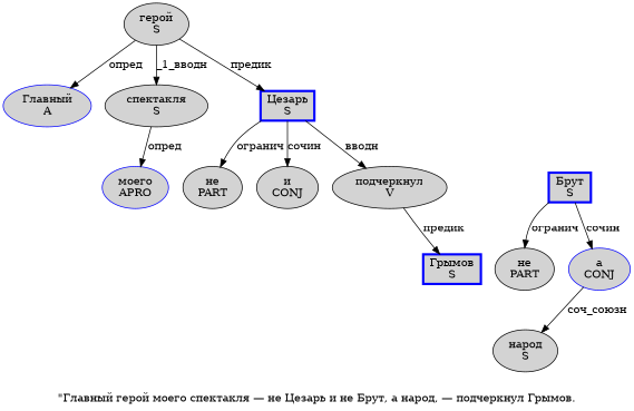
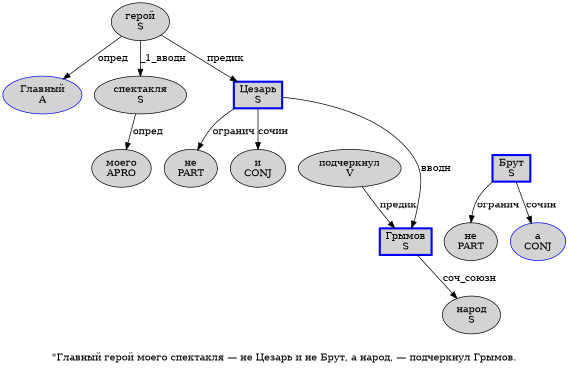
  digraph {
    label="\"Главный герой моего спектакля — не Цезарь и не Брут, а народ, — подчеркнул Грымов."
    node [fillcolor=lightgray penwidth=1 shape=ellipse style=filled]
    n1 [color=blue label="Главный\nA"]
    n2 [label="герой\nS"]
    n3 [label="спектакля\nS"]
    n4 [color=blue label="Цезарь\nS" penwidth=3 shape=box]
-   n5 [label="моего\nAPRO" color=blue]
+   n5 [label="моего\nAPRO"]
    n6 [label="не\nPART"]
    n7 [label="и\nCONJ"]
    n8 [label="подчеркнул\nV"]
    n9 [color=blue label="Грымов\nS" penwidth=3 shape=box]
    n10 [color=blue label="Брут\nS" penwidth=3 shape=box]
    n11 [label="не\nPART"]
    n12 [color=blue label="а\nCONJ"]
    n13 [label="народ\nS"]
    n2 -> n1 [label="опред"]
    n2 -> n3 [label="_1_вводн"]
    n2 -> n4 [label="предик"]
    n3 -> n5 [label="опред"]
    n4 -> n6 [label="огранич"]
    n4 -> n7 [label="сочин"]
-   n4 -> n8 [label="вводн"]
+   n4 -> n9 [label="вводн"]
    n8 -> n9 [label="предик"]
    n10 -> n11 [label="огранич"]
    n10 -> n12 [label="сочин"]
-   n12 -> n13 [label="соч_союзн"]
+   n9 -> n13 [label="соч_союзн"]
  }
